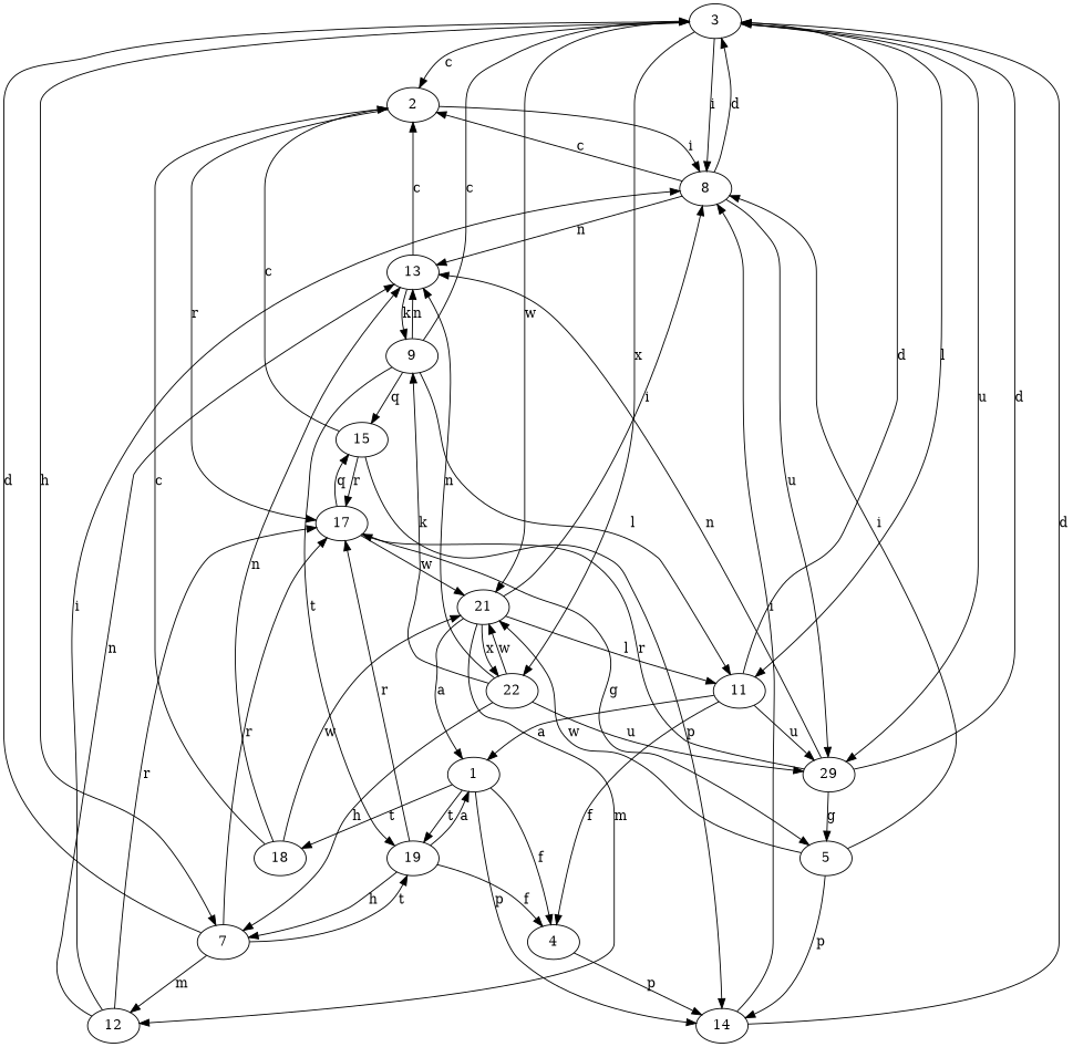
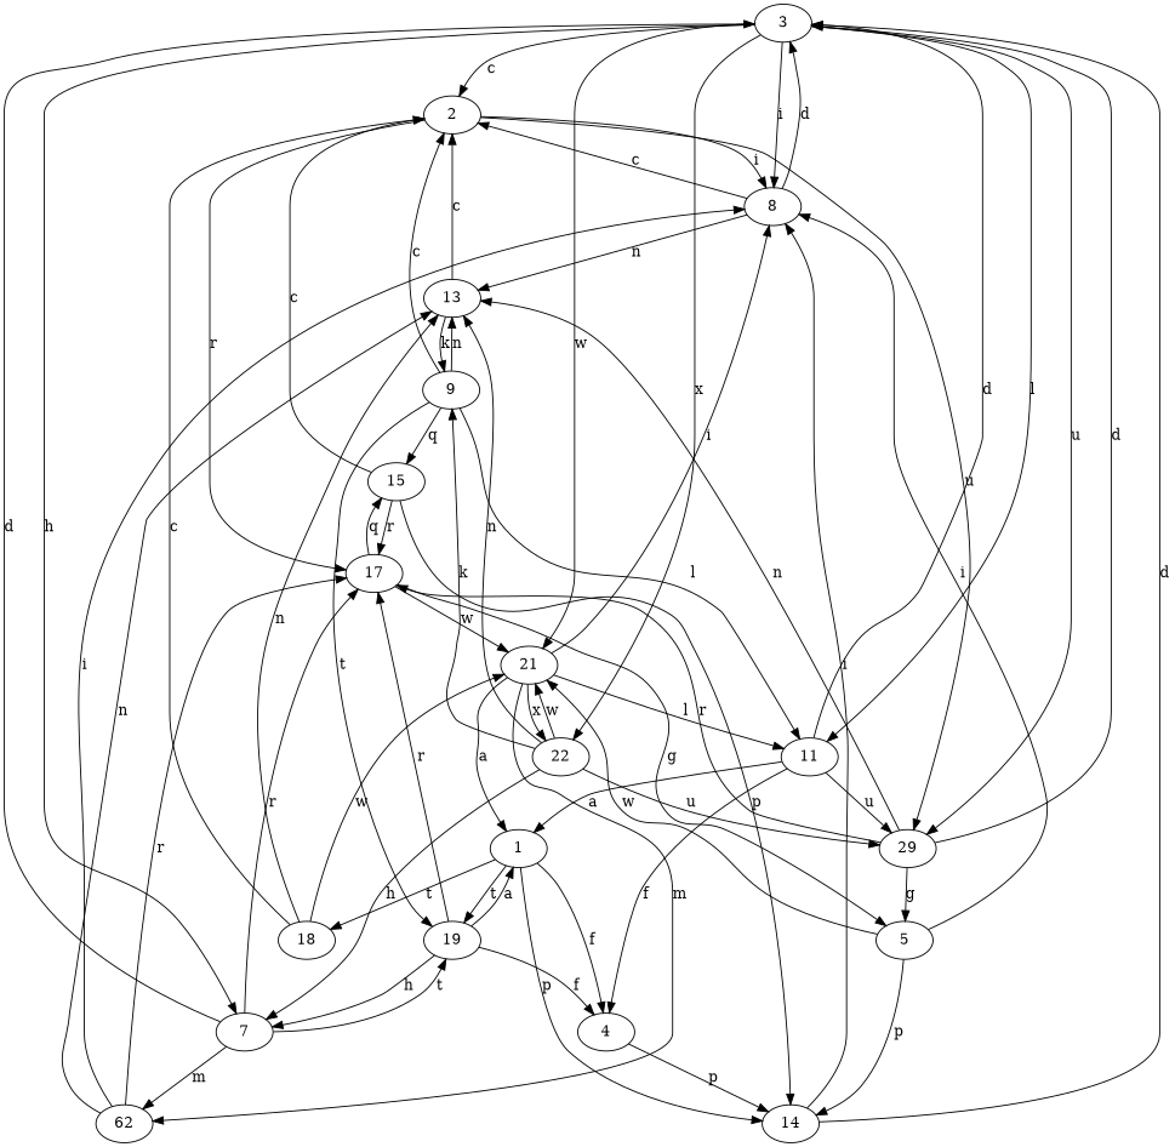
  strict digraph {
    3
    2
    8
    n4 [label=29]
    7
    11
    21
    22
-   12
+   12 [label=62]
    17
    13
    1
    4
    14
    18
    19
    5
    15
    9
    3 -> 2 [label=c]
    3 -> 8 [label=i]
    3 -> n4 [label=u]
    3 -> 7 [label=h]
    3 -> 11 [label=l]
    3 -> 21 [label=w]
    3 -> 22 [label=x]
    2 -> 8 [label=i]
-   8 -> n4 [label=u]
+   2 -> n4 [label=u]
    2 -> 17 [label=r]
    8 -> 3 [label=d]
    8 -> 2 [label=c]
    8 -> 13 [label=n]
    n4 -> 3 [label=d]
    n4 -> 17 [label=r]
    n4 -> 13 [label=n]
    n4 -> 5 [label=g]
    7 -> 3 [label=d]
    7 -> 12 [label=m]
    7 -> 17 [label=r]
    7 -> 19 [label=t]
    11 -> 3 [label=d]
    11 -> n4 [label=u]
    11 -> 1 [label=a]
    11 -> 4 [label=f]
    21 -> 8 [label=i]
    21 -> 11 [label=l]
    21 -> 22 [label=x]
    21 -> 12 [label=m]
    21 -> 1 [label=a]
    22 -> n4 [label=u]
    22 -> 7 [label=h]
    22 -> 21 [label=w]
    22 -> 13 [label=n]
    22 -> 9 [label=k]
    12 -> 8 [label=i]
    12 -> 17 [label=r]
    12 -> 13 [label=n]
    17 -> 21 [label=w]
    17 -> 5 [label=g]
    17 -> 15 [label=q]
    13 -> 2 [label=c]
    13 -> 9 [label=k]
    1 -> 4 [label=f]
    1 -> 14 [label=p]
    1 -> 18 [label=t]
    1 -> 19 [label=t]
    4 -> 14 [label=p]
    14 -> 3 [label=d]
    14 -> 8 [label=i]
    18 -> 2 [label=c]
    18 -> 21 [label=w]
    18 -> 13 [label=n]
    19 -> 7 [label=h]
    19 -> 17 [label=r]
    19 -> 1 [label=a]
    19 -> 4 [label=f]
    5 -> 8 [label=i]
    5 -> 21 [label=w]
    5 -> 14 [label=p]
    15 -> 2 [label=c]
    15 -> 17 [label=r]
    15 -> 14 [label=p]
-   9 -> 3 [label=c]
+   9 -> 2 [label=c]
    9 -> 11 [label=l]
    9 -> 13 [label=n]
    9 -> 19 [label=t]
    9 -> 15 [label=q]
  }
